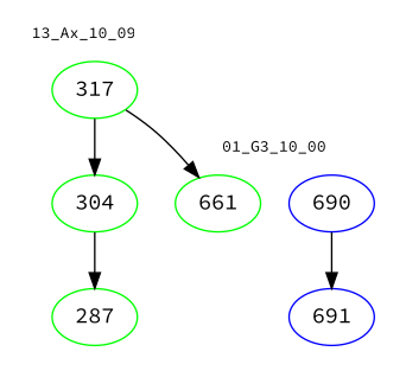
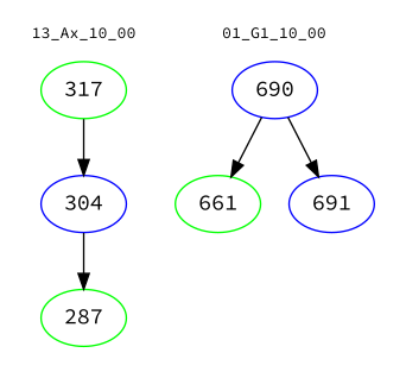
  digraph {
    fontname="Source Code Pro"
    node [color=blue fontname="Source Code Pro"]
    edge [color=black fontname="Source Code Pro"]
-   n1 [color=green label=304]
+   n1 [label=304]
    n2 [color=green label=287]
    n3 [color=green label=317]
    n4 [label=690]
    n5 [color=green label=661]
    n6 [label=691]
    subgraph cluster_1 {
      color=white
      fontsize=10
-     label="13_Ax_10_09"
+     label="13_Ax_10_00"
      n1
      n2
      n3
    }
    subgraph cluster_2 {
      color=white
      fontsize=10
-     label="01_G3_10_00"
+     label="01_G1_10_00"
      n4
      n5
      n6
    }
    n1 -> n2
    n3 -> n1
-   n3 -> n5
+   n4 -> n5
    n4 -> n6
  }
